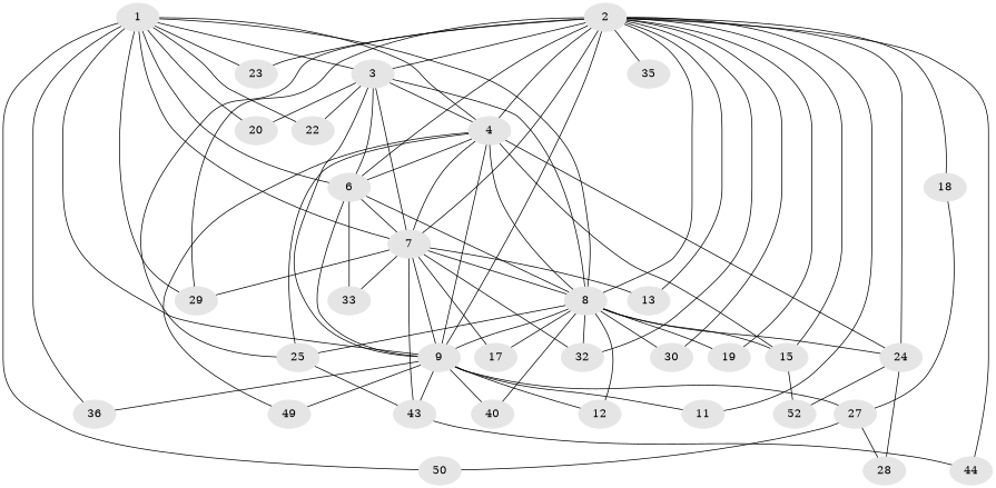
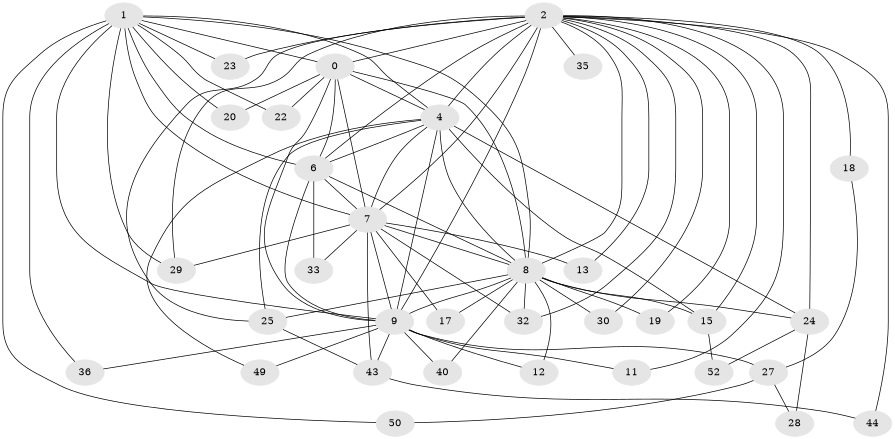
  graph {
    node [color=gray90 style=filled]
    1 [super="+39"]
-   3 [super="+26"]
+   3 [super="+26" label=0]
    4 [super="+31"]
    6 [super="+14"]
    7 [super="+51"]
    8 [super="+34"]
    9 [super="+10"]
    20
    22
    23 [super="+46"]
    29 [super="+45"]
    36
    50
    2 [super="+5"]
    11
    13 [super="+21"]
    15 [super="+41"]
    18
    19
    24 [super="+37"]
    25 [super="+38"]
    30
    32 [super="+48"]
    35
    44
    49
    33
    17
    43 [super="+47"]
    12
    40
    27 [super="+42"]
    52
    28
    1 -- 3
    1 -- 4
    1 -- 6
    1 -- 7 [weight=2]
    1 -- 8
    1 -- 9 [weight=2]
    1 -- 20
    1 -- 22
    1 -- 23
    1 -- 29
    1 -- 36
    1 -- 50
    3 -- 4
    3 -- 6
    3 -- 7
    3 -- 8
    3 -- 9 [weight=2]
    3 -- 20
    3 -- 22
    4 -- 6 [weight=2]
    4 -- 7 [weight=2]
    4 -- 8 [weight=2]
    4 -- 9 [weight=2]
    4 -- 15
    4 -- 24
    4 -- 25
    4 -- 49
    6 -- 7
    6 -- 8
    6 -- 9 [weight=2]
    6 -- 33
    7 -- 8
    7 -- 9 [weight=2]
    7 -- 29
    7 -- 13
    7 -- 32
    7 -- 33
    7 -- 17
    7 -- 43
    8 -- 9 [weight=2]
    8 -- 15
    8 -- 19
    8 -- 24
    8 -- 25
    8 -- 30
    8 -- 32
    8 -- 17
    8 -- 12
    8 -- 40
    9 -- 36
    9 -- 11
    9 -- 49
    9 -- 43
    9 -- 12
    9 -- 40
    9 -- 27
    2 -- 3 [weight=2]
    2 -- 4 [weight=3]
    2 -- 6 [weight=2]
    2 -- 7 [weight=2]
    2 -- 8 [weight=2]
    2 -- 9 [weight=4]
    2 -- 23
    2 -- 29
    2 -- 11
    2 -- 13 [weight=2]
    2 -- 15
    2 -- 18
    2 -- 19
    2 -- 24
    2 -- 25
    2 -- 30
    2 -- 32
    2 -- 35 [weight=2]
    2 -- 44
    15 -- 52
    18 -- 27
    24 -- 52
    24 -- 28
    25 -- 43
    43 -- 44
    27 -- 50
    27 -- 28
  }
